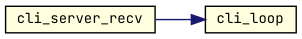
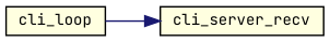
  digraph {
    rankdir=RL
    fontname="JetBrains Mono"
    node [color=black fillcolor=lightyellow fontname="JetBrains Mono" fontsize=10 shape=record style=filled]
    n1 [fontcolor=black height=0.2 label=cli_loop width=0.4]
    n2 [height=0.2 label=cli_server_recv width=0.4]
-   n1 -> n2 [color=midnightblue dir=back fontname="JetBrains Mono" fontsize=10 labelfontname=Helvetica labelfontsize=10 style=solid]
+   n2 -> n1 [color=midnightblue dir=back fontname="JetBrains Mono" fontsize=10 labelfontname=Helvetica labelfontsize=10 style=solid]
  }
